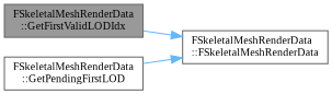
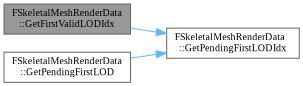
  digraph {
    fontname="Liberation Serif"
    rankdir=RL
    node [color=grey40 fillcolor=white fontname="Liberation Serif" fontsize=10 shape=box style=filled]
    edge [color=steelblue1 dir=back fontname="Liberation Serif" fontsize=10 labelfontname=Helvetica labelfontsize=10 style=solid]
    n1 [color=gray40 fillcolor=grey60 fontcolor=black height=0.2 label="FSkeletalMeshRenderData\l::GetFirstValidLODIdx" width=0.4]
-   n2 [height=0.2 label="FSkeletalMeshRenderData\l::FSkeletalMeshRenderData" width=0.4]
+   n2 [height=0.2 label="FSkeletalMeshRenderData\l::GetPendingFirstLODIdx" width=0.4]
    n3 [height=0.2 label="FSkeletalMeshRenderData\l::GetPendingFirstLOD" width=0.4]
    n2 -> n1
    n2 -> n3
  }
